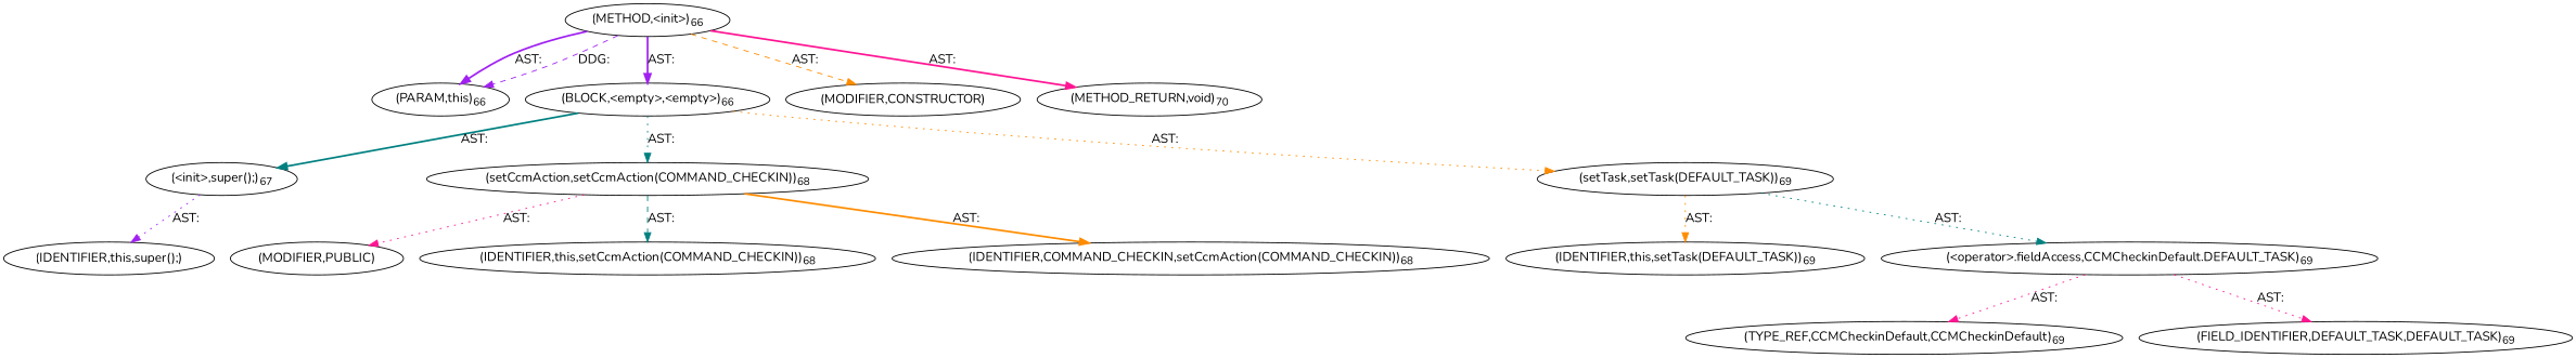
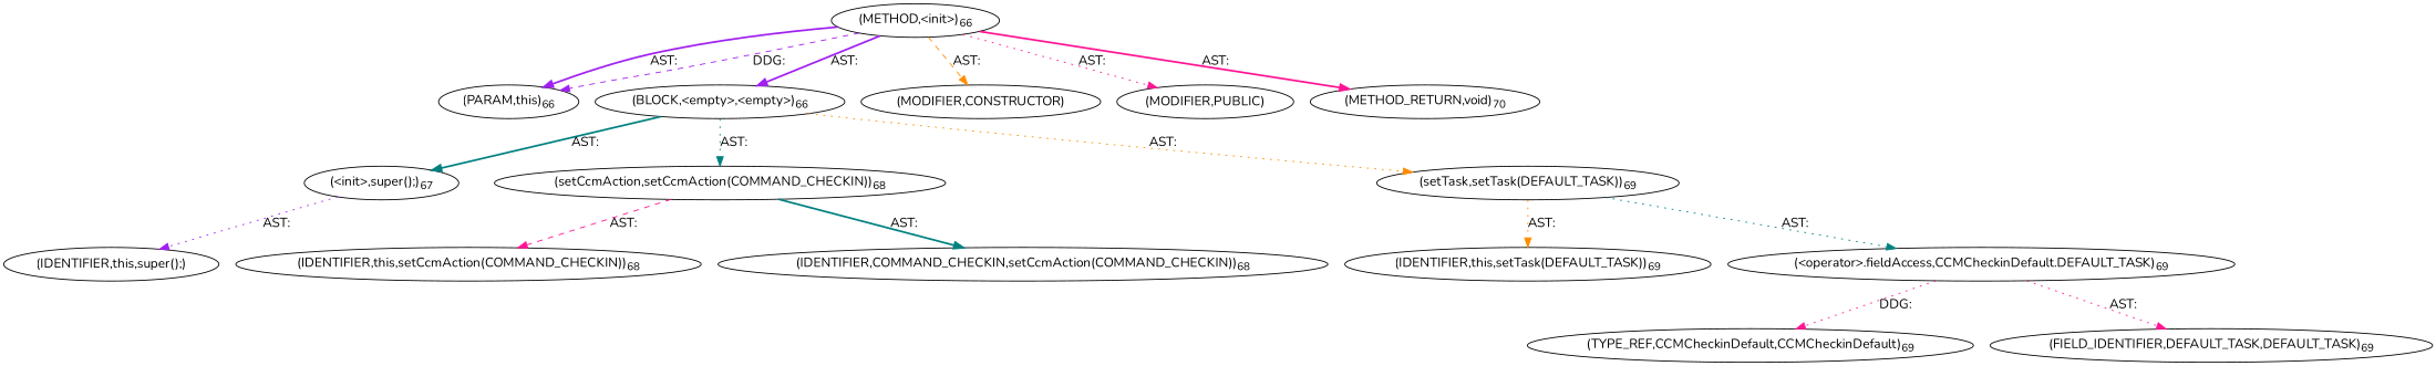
  digraph {
    fontname=Nunito
    node [fontname=Nunito]
    edge [color=teal fontname=Nunito style=dotted]
    n1 [label=<(METHOD,&lt;init&gt;)<SUB>66</SUB>>]
    n2 [label=<(PARAM,this)<SUB>66</SUB>>]
    n3 [label=<(BLOCK,&lt;empty&gt;,&lt;empty&gt;)<SUB>66</SUB>>]
    n4 [label=<(MODIFIER,CONSTRUCTOR)>]
    n5 [label=<(MODIFIER,PUBLIC)>]
    n6 [label=<(METHOD_RETURN,void)<SUB>70</SUB>>]
    n7 [label=<(&lt;init&gt;,super();)<SUB>67</SUB>>]
    n8 [label=<(setCcmAction,setCcmAction(COMMAND_CHECKIN))<SUB>68</SUB>>]
    n9 [label=<(setTask,setTask(DEFAULT_TASK))<SUB>69</SUB>>]
    n10 [label=<(IDENTIFIER,this,super();)>]
    n11 [label=<(IDENTIFIER,this,setCcmAction(COMMAND_CHECKIN))<SUB>68</SUB>>]
    n12 [label=<(IDENTIFIER,COMMAND_CHECKIN,setCcmAction(COMMAND_CHECKIN))<SUB>68</SUB>>]
    n13 [label=<(IDENTIFIER,this,setTask(DEFAULT_TASK))<SUB>69</SUB>>]
    n14 [label=<(&lt;operator&gt;.fieldAccess,CCMCheckinDefault.DEFAULT_TASK)<SUB>69</SUB>>]
    n15 [label=<(TYPE_REF,CCMCheckinDefault,CCMCheckinDefault)<SUB>69</SUB>>]
    n16 [label=<(FIELD_IDENTIFIER,DEFAULT_TASK,DEFAULT_TASK)<SUB>69</SUB>>]
    n1 -> n2 [color=purple label="AST: " style=bold]
    n1 -> n2 [color=purple label="DDG: " style=dashed]
    n1 -> n3 [color=purple label="AST: " style=bold]
    n1 -> n4 [color=darkorange label="AST: " style=dashed]
-   n8 -> n5 [color=deeppink label="AST: "]
+   n1 -> n5 [color=deeppink label="AST: "]
    n1 -> n6 [color=deeppink label="AST: " style=bold]
    n3 -> n7 [label="AST: " style=bold]
    n3 -> n8 [label="AST: "]
    n3 -> n9 [color=darkorange label="AST: "]
    n7 -> n10 [color=purple label="AST: "]
-   n8 -> n11 [label="AST: " style=dashed]
-   n8 -> n12 [color=darkorange label="AST: " style=bold]
+   n8 -> n11 [color=deeppink label="AST: " style=dashed]
+   n8 -> n12 [label="AST: " style=bold]
    n9 -> n13 [color=darkorange label="AST: "]
    n9 -> n14 [label="AST: "]
-   n14 -> n15 [color=deeppink label="AST: "]
+   n14 -> n15 [color=deeppink label="DDG: "]
    n14 -> n16 [color=deeppink label="AST: "]
  }
